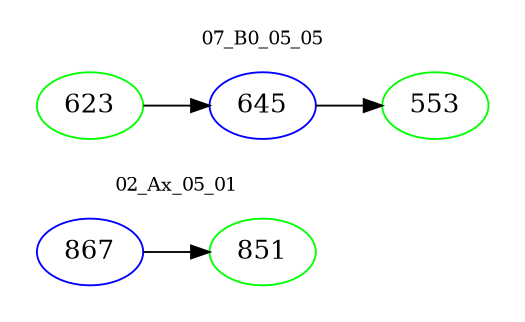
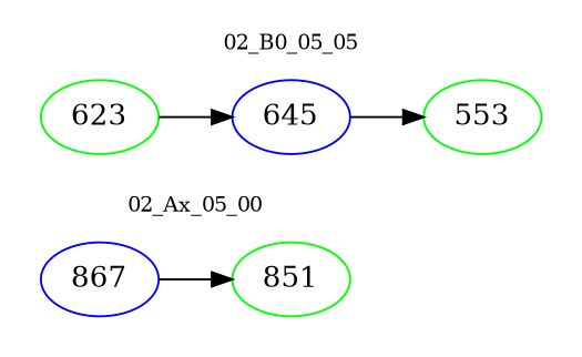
  digraph {
    rankdir=LR
    node [color=green]
    edge [color=black]
    n1 [color=blue label=867]
    n2 [label=851]
    n3 [label=623]
    n4 [color=blue label=645]
    n5 [label=553]
    subgraph cluster_1 {
      color=white
      fontsize=10
-     label="02_Ax_05_01"
+     label="02_Ax_05_00"
      n1
      n2
    }
    subgraph cluster_2 {
      color=white
      fontsize=10
-     label="07_B0_05_05"
+     label="02_B0_05_05"
      n3
      n4
      n5
    }
    n1 -> n2
    n3 -> n4
    n4 -> n5
  }
